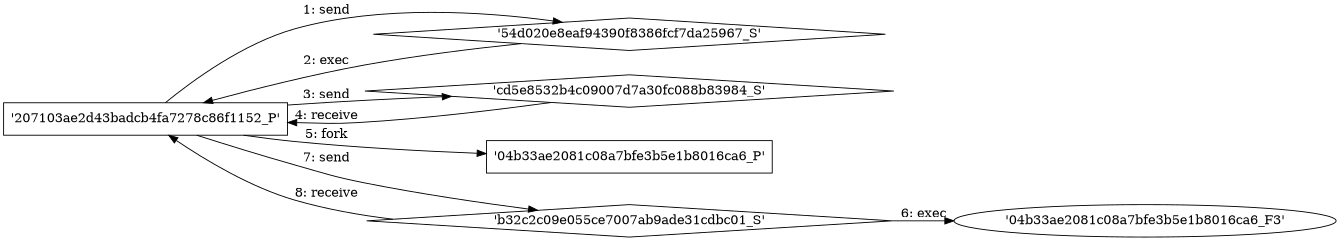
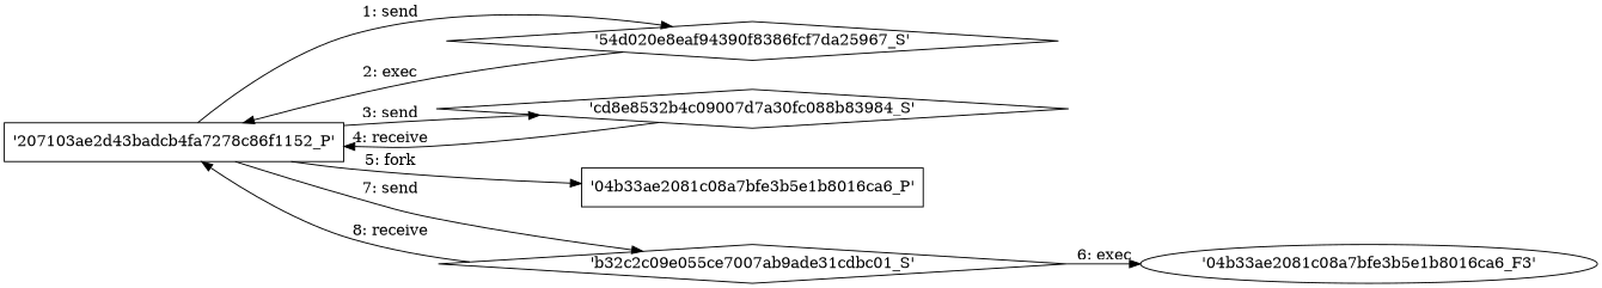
  digraph {
    engine=neato
    fixedsize=false
    fontsize=10
    nodesep=0.3
    rankdir=LR
    ranksep=0
    splines=true
    node [node_type=Socket shape=diamond]
    "'207103ae2d43badcb4fa7278c86f1152_P'" [node_type=Process shape=box]
    "'54d020e8eaf94390f8386fcf7da25967_S'"
-   "'cd5e8532b4c09007d7a30fc088b83984_S'"
+   "'cd5e8532b4c09007d7a30fc088b83984_S'" [label="'cd8e8532b4c09007d7a30fc088b83984_S'"]
    "'04b33ae2081c08a7bfe3b5e1b8016ca6_P'" [node_type=Process shape=box]
    "'b32c2c09e055ce7007ab9ade31cdbc01_S'"
    "'04b33ae2081c08a7bfe3b5e1b8016ca6_F3'" [node_type=File shape=ellipse]
    "'207103ae2d43badcb4fa7278c86f1152_P'" -> "'54d020e8eaf94390f8386fcf7da25967_S'" [label="1: send"]
    "'207103ae2d43badcb4fa7278c86f1152_P'" -> "'cd5e8532b4c09007d7a30fc088b83984_S'" [label="3: send"]
    "'207103ae2d43badcb4fa7278c86f1152_P'" -> "'04b33ae2081c08a7bfe3b5e1b8016ca6_P'" [label="5: fork"]
    "'207103ae2d43badcb4fa7278c86f1152_P'" -> "'b32c2c09e055ce7007ab9ade31cdbc01_S'" [label="7: send"]
    "'54d020e8eaf94390f8386fcf7da25967_S'" -> "'207103ae2d43badcb4fa7278c86f1152_P'" [label="2: exec"]
    "'cd5e8532b4c09007d7a30fc088b83984_S'" -> "'207103ae2d43badcb4fa7278c86f1152_P'" [label="4: receive"]
    "'b32c2c09e055ce7007ab9ade31cdbc01_S'" -> "'207103ae2d43badcb4fa7278c86f1152_P'" [label="8: receive"]
    "'b32c2c09e055ce7007ab9ade31cdbc01_S'" -> "'04b33ae2081c08a7bfe3b5e1b8016ca6_F3'" [label="6: exec"]
  }
